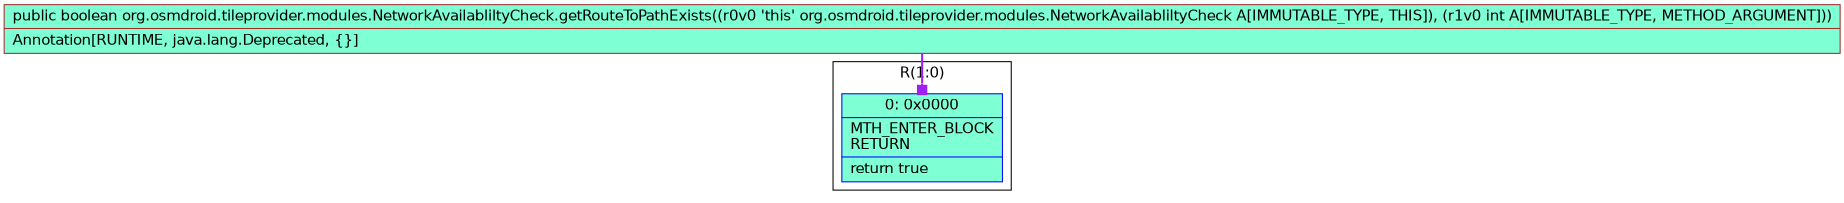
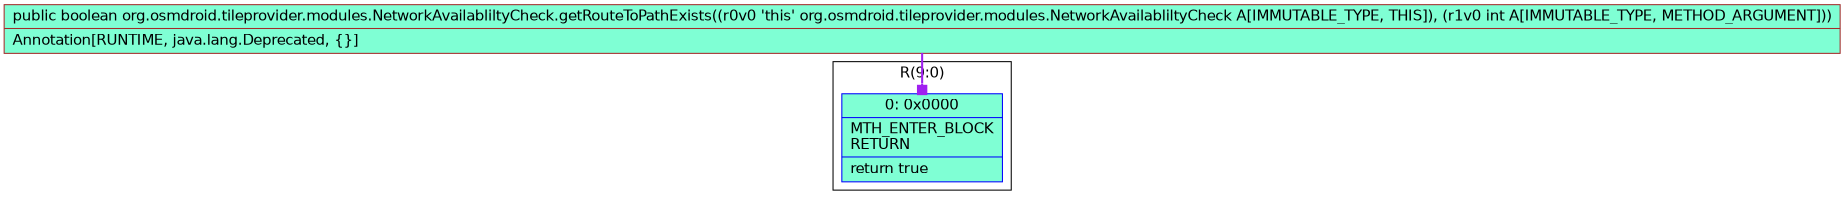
  digraph {
    fontname="DejaVu Sans"
    node [shape=record style=filled fillcolor=aquamarine fontname="DejaVu Sans"]
    n1 [color=blue label="{0\:\ 0x0000|MTH_ENTER_BLOCK\lRETURN\l|return true\l}"]
    n2 [label="{public boolean org.osmdroid.tileprovider.modules.NetworkAvailabliltyCheck.getRouteToPathExists((r0v0 'this' org.osmdroid.tileprovider.modules.NetworkAvailabliltyCheck A[IMMUTABLE_TYPE, THIS]), (r1v0 int A[IMMUTABLE_TYPE, METHOD_ARGUMENT]))  | Annotation[RUNTIME, java.lang.Deprecated, \{\}]\l}" color=brown]
    subgraph cluster_1 {
-     label="R(1:0)"
+     label="R(9:0)"
      n1
    }
    n2 -> n1 [color=purple style=bold arrowhead=box fontname="DejaVu Sans"]
  }
